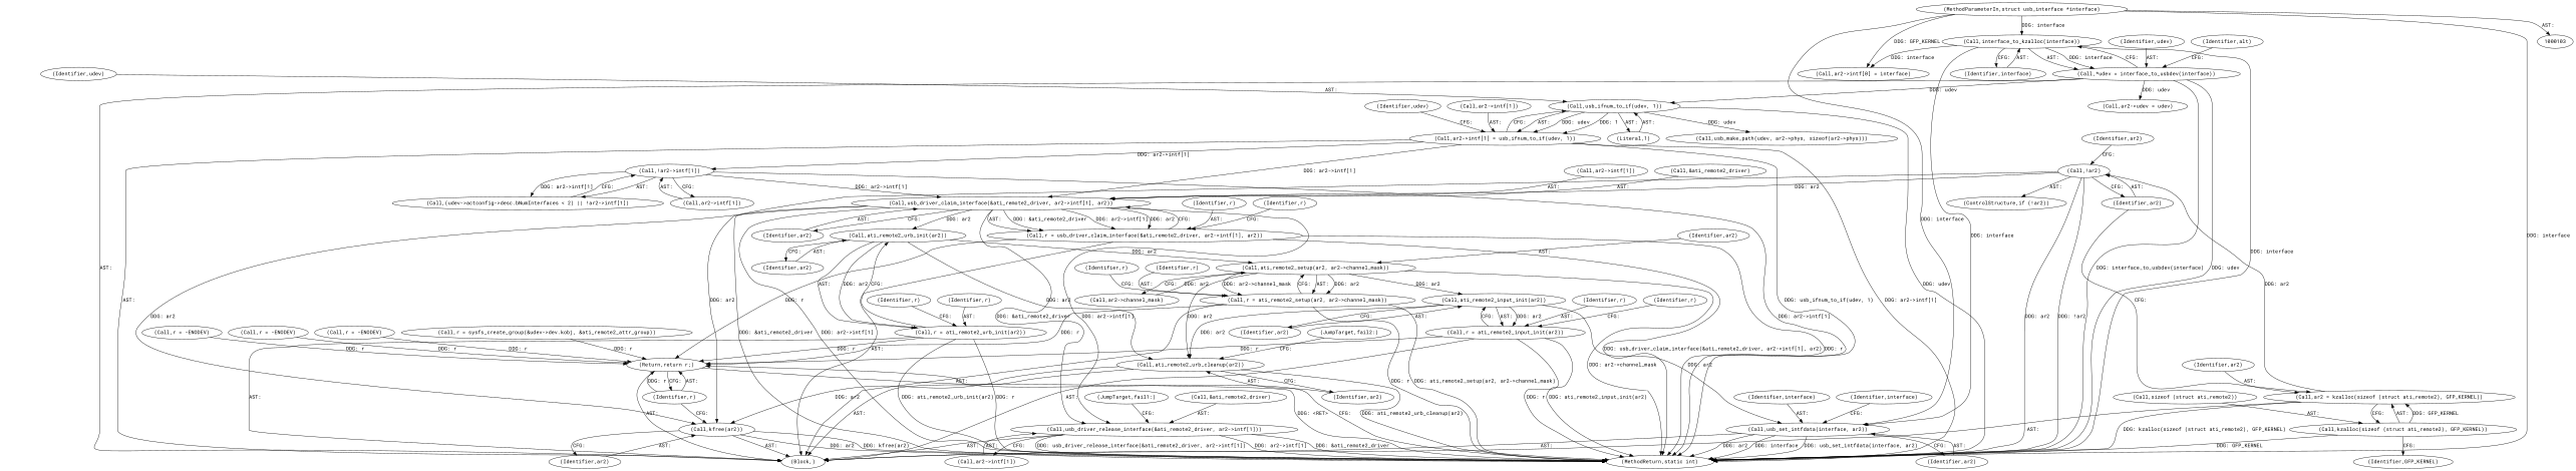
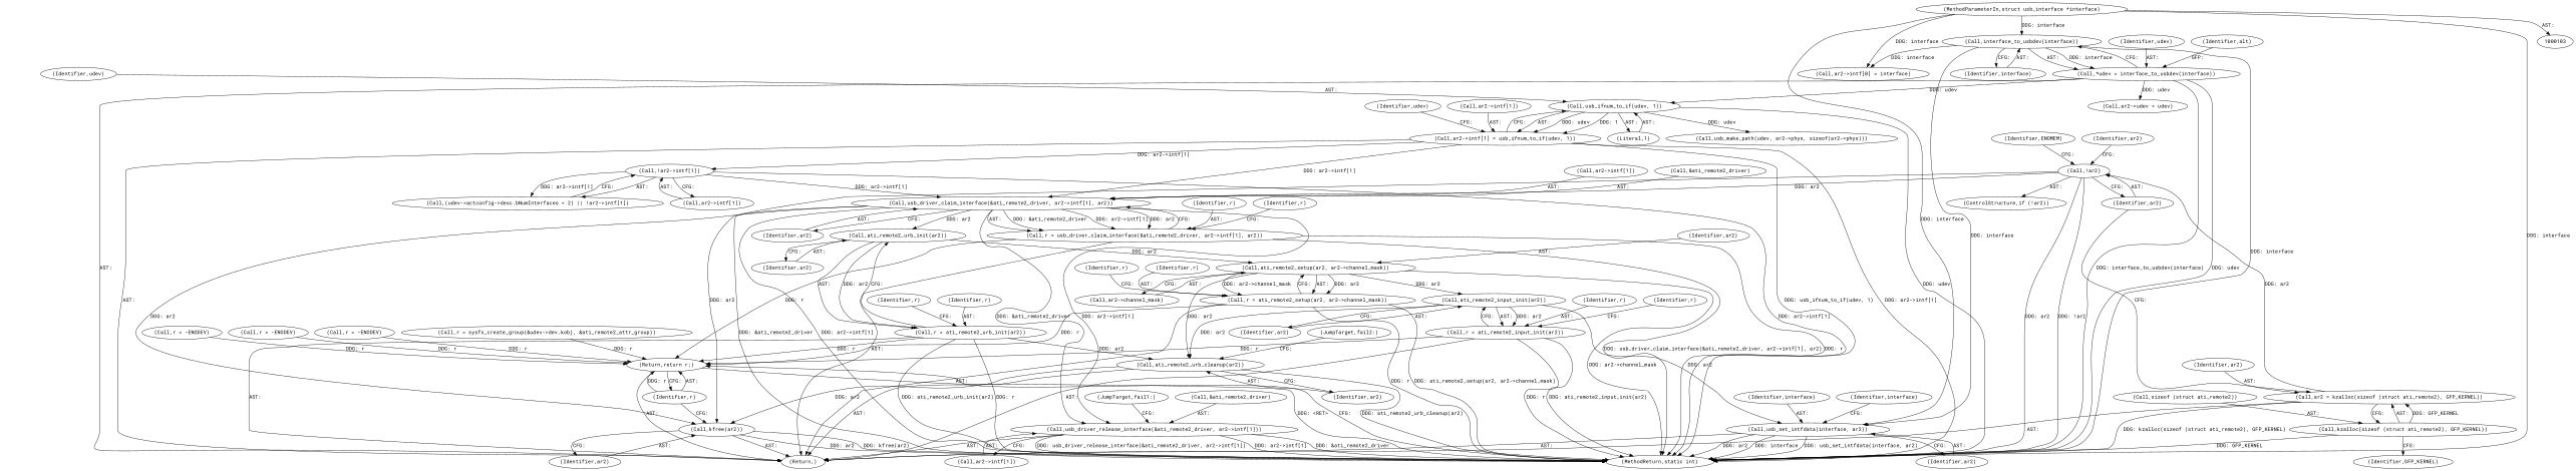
  digraph {
    fontname="Roboto Mono"
    node [fontname="Roboto Mono"]
    edge [fontname="Roboto Mono"]
    n1 [label="(Call,usb_driver_claim_interface(&ati_remote2_driver, ar2->intf[1], ar2))"]
    n2 [label="(Call,r = usb_driver_claim_interface(&ati_remote2_driver, ar2->intf[1], ar2))"]
    n3 [label="(Call,ati_remote2_urb_init(ar2))"]
    n4 [label="(Call,kfree(ar2))"]
    n5 [label="(Call,usb_driver_release_interface(&ati_remote2_driver, ar2->intf[1]))"]
    n6 [label="(MethodReturn,static int)"]
    n7 [label="(Identifier,ar2)"]
-   n8 [label="(Block,)"]
+   n8 [label="(Return,)"]
    n9 [label="(Return,return r;)"]
    n10 [label="(Call,r = ati_remote2_urb_init(ar2))"]
    n11 [label="(Call,ati_remote2_setup(ar2, ar2->channel_mask))"]
    n12 [label="(Call,ati_remote2_urb_cleanup(ar2))"]
    n13 [label="(Identifier,ar2)"]
    n14 [label="(Identifier,ar2)"]
    n15 [label="(Call,ar2->intf[1])"]
    n16 [label="(Call,ar2->intf[1] = usb_ifnum_to_if(udev, 1))"]
    n17 [label="(Call,usb_ifnum_to_if(udev, 1))"]
    n18 [label="(Call,!ar2->intf[1])"]
    n19 [label="(Call,usb_make_path(udev, ar2->phys, sizeof(ar2->phys)))"]
    n20 [label="(Literal,1)"]
    n21 [label="(Call,(udev->actconfig->desc.bNumInterfaces < 2) || !ar2->intf[1])"]
    n22 [label="(Call,ar2->intf[1])"]
    n23 [label="(Call,*udev = interface_to_usbdev(interface))"]
-   n24 [label="(Call,interface_to_kzalloc(interface))"]
+   n24 [label="(Call,interface_to_usbdev(interface))"]
    n25 [label="(Call,ar2->udev = udev)"]
    n26 [label="(Call,usb_set_intfdata(interface, ar2))"]
    n27 [label="(Identifier,interface)"]
    n28 [label="(Call,ar2->intf[0] = interface)"]
    n29 [label="(Identifier,ar2)"]
    n30 [label="(MethodParameterIn,struct usb_interface *interface)"]
    1000103
    n32 [label="(Call,!ar2)"]
    n33 [label="(Identifier,ar2)"]
    n34 [label="(ControlStructure,if (!ar2))"]
    n35 [label="(Call,ar2 = kzalloc(sizeof (struct ati_remote2), GFP_KERNEL))"]
    n36 [label="(Call,kzalloc(sizeof (struct ati_remote2), GFP_KERNEL))"]
    n37 [label="(Identifier,GFP_KERNEL)"]
    n38 [label="(Identifier,r)"]
    n39 [label="(Call,r = ati_remote2_setup(ar2, ar2->channel_mask))"]
    n40 [label="(Call,ati_remote2_input_init(ar2))"]
    n41 [label="(Call,ar2->channel_mask)"]
    n42 [label="(Identifier,ar2)"]
    n43 [label="(Call,r = ati_remote2_input_init(ar2))"]
    n44 [label="(Identifier,ar2)"]
    n45 [label="(Call,r = -ENODEV)"]
    n46 [label="(Identifier,ar2)"]
    n47 [label="(JumpTarget,fail2:)"]
    n48 [label="(Call,ar2->intf[1])"]
    n49 [label="(JumpTarget,fail1:)"]
    n50 [label="(Identifier,interface)"]
    n51 [label="(Identifier,alt)"]
    n52 [label="(Identifier,udev)"]
+   n53 [label="(Identifier,ENOMEM)"]
    n54 [label="(Identifier,r)"]
    n55 [label="(Identifier,r)"]
    n56 [label="(Call,r = -ENODEV)"]
    n57 [label="(Identifier,r)"]
    n58 [label="(Identifier,ar2)"]
    n59 [label="(Call,&ati_remote2_driver)"]
    n60 [label="(Call,ar2->intf[1])"]
    n61 [label="(Identifier,r)"]
    n62 [label="(Call,r = sysfs_create_group(&udev->dev.kobj, &ati_remote2_attr_group))"]
    n63 [label="(Identifier,interface)"]
    n64 [label="(Call,&ati_remote2_driver)"]
    n65 [label="(Identifier,r)"]
    n66 [label="(Identifier,udev)"]
    n67 [label="(Call,sizeof (struct ati_remote2))"]
    n68 [label="(Identifier,r)"]
    n69 [label="(Identifier,udev)"]
    n70 [label="(Identifier,r)"]
    n71 [label="(Identifier,ar2)"]
    n72 [label="(Call,r = -ENODEV)"]
    n73 [label="(Identifier,r)"]
    n1 -> n2 [label="AST: "]
    n1 -> n2 [label="DDG: &ati_remote2_driver"]
    n1 -> n2 [label="DDG: ar2->intf[1]"]
    n1 -> n2 [label="DDG: ar2"]
    n1 -> n3 [label="DDG: ar2"]
    n1 -> n4 [label="DDG: ar2"]
    n1 -> n5 [label="DDG: &ati_remote2_driver"]
    n1 -> n5 [label="DDG: ar2->intf[1]"]
    n1 -> n6 [label="DDG: &ati_remote2_driver"]
    n1 -> n6 [label="DDG: ar2->intf[1]"]
    n1 -> n7 [label="CFG: "]
    n2 -> n1 [label="CFG: "]
    n2 -> n6 [label="DDG: r"]
    n2 -> n6 [label="DDG: usb_driver_claim_interface(&ati_remote2_driver, ar2->intf[1], ar2)"]
    n2 -> n8 [label="AST: "]
    n2 -> n9 [label="DDG: r"]
    n3 -> n10 [label="AST: "]
    n3 -> n10 [label="DDG: ar2"]
    n3 -> n11 [label="DDG: ar2"]
-   n3 -> n12 [label="DDG: ar2"]
+   n10 -> n12 [label="DDG: ar2"]
    n3 -> n13 [label="CFG: "]
    n4 -> n6 [label="DDG: ar2"]
    n4 -> n6 [label="DDG: kfree(ar2)"]
    n4 -> n8 [label="AST: "]
    n4 -> n14 [label="CFG: "]
    n5 -> n6 [label="DDG: usb_driver_release_interface(&ati_remote2_driver, ar2->intf[1])"]
    n5 -> n6 [label="DDG: ar2->intf[1]"]
    n5 -> n6 [label="DDG: &ati_remote2_driver"]
    n5 -> n8 [label="AST: "]
    n5 -> n15 [label="CFG: "]
    n6 -> n9 [label="CFG: "]
    n7 -> n1 [label="AST: "]
    n9 -> n6 [label="DDG: <RET>"]
    n9 -> n8 [label="AST: "]
    n9 -> n38 [label="CFG: "]
    n10 -> n3 [label="CFG: "]
    n10 -> n6 [label="DDG: ati_remote2_urb_init(ar2)"]
    n10 -> n6 [label="DDG: r"]
    n10 -> n8 [label="AST: "]
    n10 -> n9 [label="DDG: r"]
    n11 -> n6 [label="DDG: ar2->channel_mask"]
    n11 -> n12 [label="DDG: ar2"]
    n11 -> n39 [label="AST: "]
    n11 -> n39 [label="DDG: ar2"]
    n11 -> n39 [label="DDG: ar2->channel_mask"]
    n11 -> n40 [label="DDG: ar2"]
    n11 -> n41 [label="CFG: "]
    n12 -> n4 [label="DDG: ar2"]
    n12 -> n6 [label="DDG: ati_remote2_urb_cleanup(ar2)"]
    n12 -> n8 [label="AST: "]
    n12 -> n42 [label="CFG: "]
    n13 -> n3 [label="AST: "]
    n14 -> n4 [label="AST: "]
    n15 -> n5 [label="AST: "]
    n16 -> n1 [label="DDG: ar2->intf[1]"]
    n16 -> n6 [label="DDG: ar2->intf[1]"]
    n16 -> n6 [label="DDG: usb_ifnum_to_if(udev, 1)"]
    n16 -> n8 [label="AST: "]
    n16 -> n17 [label="CFG: "]
    n16 -> n18 [label="DDG: ar2->intf[1]"]
    n17 -> n6 [label="DDG: udev"]
    n17 -> n16 [label="AST: "]
    n17 -> n16 [label="DDG: udev"]
    n17 -> n16 [label="DDG: 1"]
    n17 -> n19 [label="DDG: udev"]
    n17 -> n20 [label="AST: "]
    n18 -> n1 [label="DDG: ar2->intf[1]"]
    n18 -> n6 [label="DDG: ar2->intf[1]"]
    n18 -> n21 [label="AST: "]
    n18 -> n21 [label="DDG: ar2->intf[1]"]
    n18 -> n22 [label="CFG: "]
    n20 -> n17 [label="AST: "]
    n21 -> n18 [label="CFG: "]
    n22 -> n18 [label="AST: "]
    n23 -> n6 [label="DDG: interface_to_usbdev(interface)"]
    n23 -> n6 [label="DDG: udev"]
    n23 -> n8 [label="AST: "]
    n23 -> n17 [label="DDG: udev"]
    n23 -> n24 [label="CFG: "]
    n23 -> n25 [label="DDG: udev"]
    n24 -> n6 [label="DDG: interface"]
    n24 -> n23 [label="AST: "]
    n24 -> n23 [label="DDG: interface"]
    n24 -> n26 [label="DDG: interface"]
    n24 -> n27 [label="CFG: "]
    n24 -> n28 [label="DDG: interface"]
    n26 -> n6 [label="DDG: usb_set_intfdata(interface, ar2)"]
    n26 -> n6 [label="DDG: ar2"]
    n26 -> n6 [label="DDG: interface"]
    n26 -> n8 [label="AST: "]
    n26 -> n29 [label="CFG: "]
    n27 -> n24 [label="AST: "]
    n29 -> n26 [label="AST: "]
    n30 -> n6 [label="DDG: interface"]
    n30 -> n24 [label="DDG: interface"]
    n30 -> n26 [label="DDG: interface"]
-   n30 -> n28 [label="DDG: GFP_KERNEL"]
+   n30 -> n28 [label="DDG: interface"]
    n30 -> 1000103 [label="AST: "]
    n32 -> n1 [label="DDG: ar2"]
    n32 -> n4 [label="DDG: ar2"]
    n32 -> n6 [label="DDG: !ar2"]
    n32 -> n6 [label="DDG: ar2"]
    n32 -> n33 [label="CFG: "]
    n32 -> n34 [label="AST: "]
    n33 -> n32 [label="AST: "]
    n33 -> n35 [label="CFG: "]
    n35 -> n6 [label="DDG: kzalloc(sizeof (struct ati_remote2), GFP_KERNEL)"]
    n35 -> n8 [label="AST: "]
    n35 -> n32 [label="DDG: ar2"]
    n35 -> n36 [label="CFG: "]
    n36 -> n6 [label="DDG: GFP_KERNEL"]
    n36 -> n35 [label="AST: "]
    n36 -> n35 [label="DDG: GFP_KERNEL"]
    n36 -> n37 [label="CFG: "]
    n38 -> n4 [label="CFG: "]
    n38 -> n9 [label="AST: "]
    n38 -> n9 [label="DDG: r"]
    n39 -> n6 [label="DDG: ati_remote2_setup(ar2, ar2->channel_mask)"]
    n39 -> n6 [label="DDG: r"]
    n39 -> n8 [label="AST: "]
    n39 -> n9 [label="DDG: r"]
    n39 -> n11 [label="CFG: "]
    n40 -> n12 [label="DDG: ar2"]
    n40 -> n26 [label="DDG: ar2"]
    n40 -> n43 [label="AST: "]
    n40 -> n43 [label="DDG: ar2"]
    n40 -> n44 [label="CFG: "]
-   n41 -> n11 [label="DDG: ar2"]
+   n41 -> n11 [label="AST: "]
    n42 -> n12 [label="AST: "]
    n43 -> n6 [label="DDG: ati_remote2_input_init(ar2)"]
    n43 -> n6 [label="DDG: r"]
    n43 -> n8 [label="AST: "]
    n43 -> n9 [label="DDG: r"]
    n43 -> n40 [label="CFG: "]
    n44 -> n40 [label="AST: "]
    n45 -> n9 [label="DDG: r"]
    n46 -> n32 [label="CFG: "]
    n47 -> n12 [label="CFG: "]
    n48 -> n16 [label="AST: "]
    n49 -> n5 [label="CFG: "]
    n50 -> n26 [label="AST: "]
-   n51 -> n23 [label="CFG: "]
+   n51 -> n23 [label="GFP: "]
    n52 -> n17 [label="AST: "]
+   n53 -> n32 [label="CFG: "]
    n54 -> n2 [label="CFG: "]
    n55 -> n2 [label="AST: "]
    n56 -> n9 [label="DDG: r"]
    n57 -> n39 [label="CFG: "]
    n58 -> n35 [label="AST: "]
    n59 -> n5 [label="AST: "]
    n60 -> n1 [label="AST: "]
    n61 -> n43 [label="CFG: "]
    n62 -> n9 [label="DDG: r"]
    n63 -> n26 [label="CFG: "]
    n64 -> n1 [label="AST: "]
    n65 -> n43 [label="AST: "]
    n66 -> n23 [label="AST: "]
    n67 -> n36 [label="AST: "]
    n68 -> n10 [label="AST: "]
    n69 -> n16 [label="CFG: "]
    n70 -> n10 [label="CFG: "]
    n71 -> n11 [label="AST: "]
    n72 -> n9 [label="DDG: r"]
    n73 -> n39 [label="AST: "]
  }
